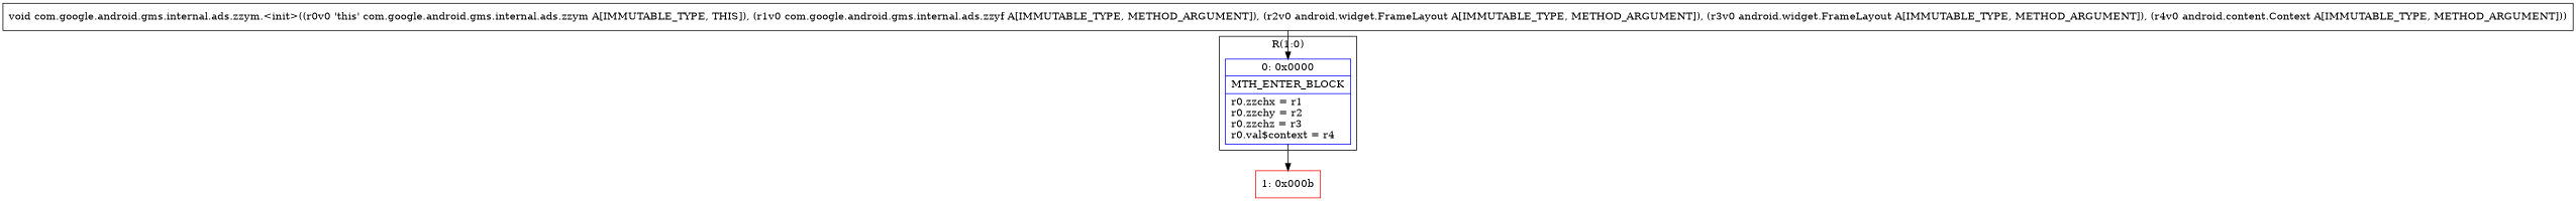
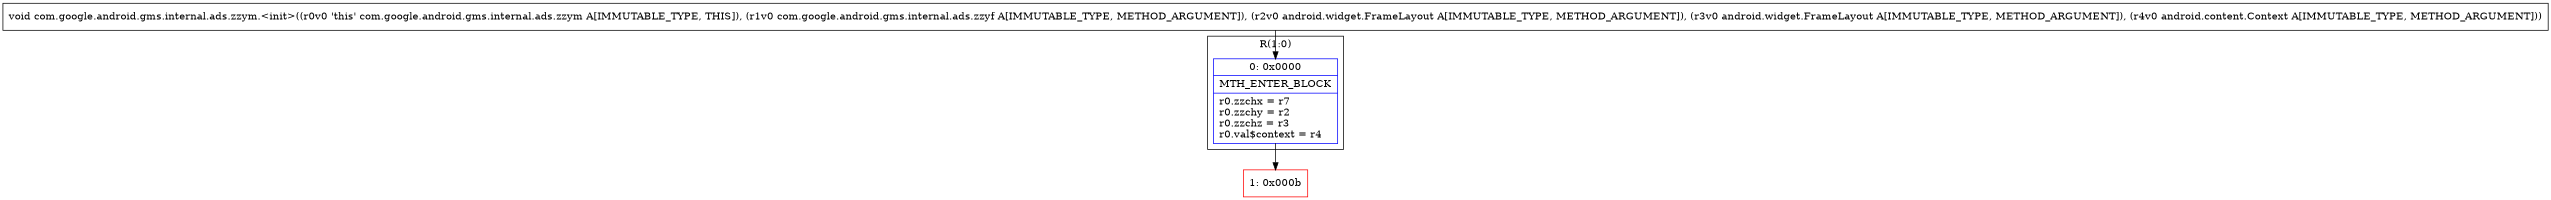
  digraph {
    node [shape=record]
-   n1 [color=blue label="{0\:\ 0x0000|MTH_ENTER_BLOCK\l|r0.zzchx = r1\lr0.zzchy = r2\lr0.zzchz = r3\lr0.val$context = r4\l}"]
+   n1 [color=blue label="{0\:\ 0x0000|MTH_ENTER_BLOCK\l|r0.zzchx = r7\lr0.zzchy = r2\lr0.zzchz = r3\lr0.val$context = r4\l}"]
    n2 [color=red label="{1\:\ 0x000b}"]
    n3 [label="{void com.google.android.gms.internal.ads.zzym.\<init\>((r0v0 'this' com.google.android.gms.internal.ads.zzym A[IMMUTABLE_TYPE, THIS]), (r1v0 com.google.android.gms.internal.ads.zzyf A[IMMUTABLE_TYPE, METHOD_ARGUMENT]), (r2v0 android.widget.FrameLayout A[IMMUTABLE_TYPE, METHOD_ARGUMENT]), (r3v0 android.widget.FrameLayout A[IMMUTABLE_TYPE, METHOD_ARGUMENT]), (r4v0 android.content.Context A[IMMUTABLE_TYPE, METHOD_ARGUMENT])) }"]
    subgraph cluster_1 {
      label="R(1:0)"
      n1
    }
    n1 -> n2
    n3 -> n1
  }
